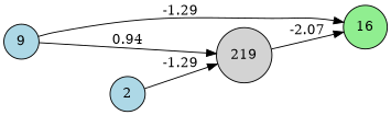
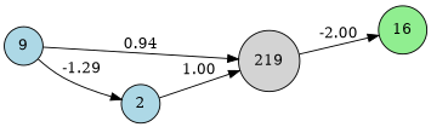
  digraph {
    rankdir=LR
    node [fillcolor=lightblue shape=circle style=filled]
    n1 [label=9]
    n2 [fillcolor=lightgreen label=16]
    n3 [fillcolor=lightgray label=219]
    n4 [label=2]
-   n1 -> n2 [label=-1.29]
+   n1 -> n4 [label=-1.29]
    n1 -> n3 [label=0.94]
-   n3 -> n2 [label=-2.07]
-   n4 -> n3 [label=-1.29]
+   n3 -> n2 [label=-2.00]
+   n4 -> n3 [label=1.00]
  }
